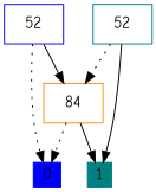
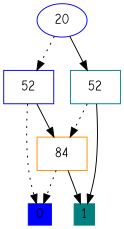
  digraph {
    fontname="Comic Neue"
    node [shape=box color=blue fontname="Comic Neue"]
    edge [style=dotted fontname="Comic Neue"]
    n1 [height=0.3 label=0 style=filled width=0.3]
    n2 [height=0.3 label=1 style=filled width=0.3 color=teal]
+   n3 [label=20 shape=ellipse]
    n4 [label=52]
    n5 [label=52 color=teal]
    n6 [label=84 color=darkorange]
+   n3 -> n4
+   n3 -> n5 [style=filled]
    n4 -> n1
    n4 -> n6 [style=filled]
    n5 -> n2 [style=filled]
    n5 -> n6
    n6 -> n1
    n6 -> n2 [style=filled]
  }
